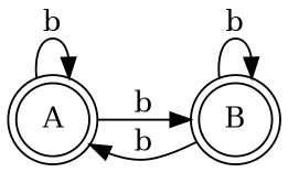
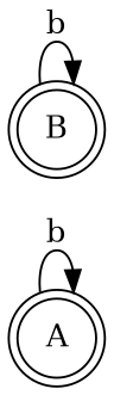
  digraph {
    rankdir=LR
    node [shape=doublecircle]
    A
    B
    A -> A [label=b]
-   A -> B [label=b]
-   B -> A [label=b]
    B -> B [label=b]
  }
